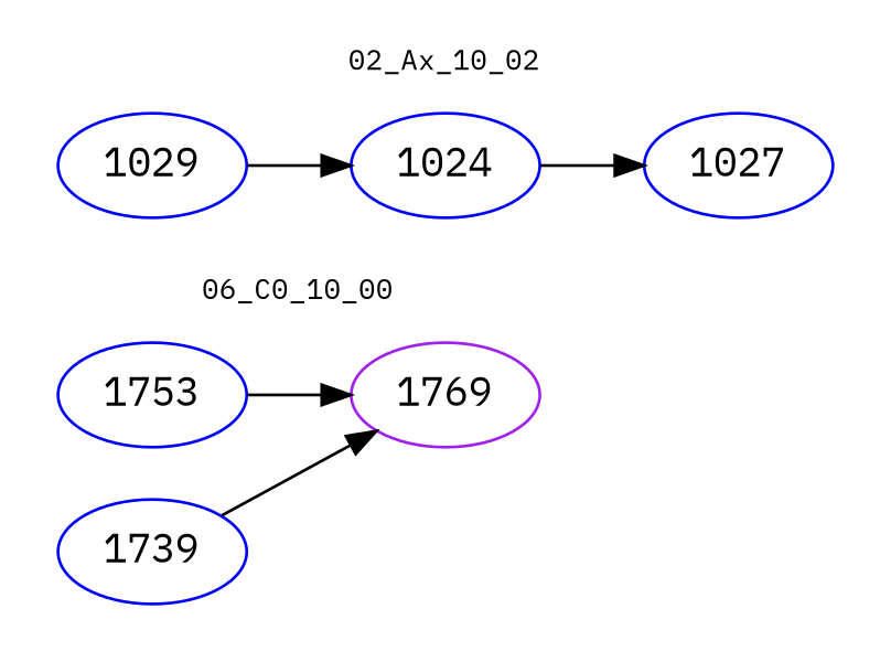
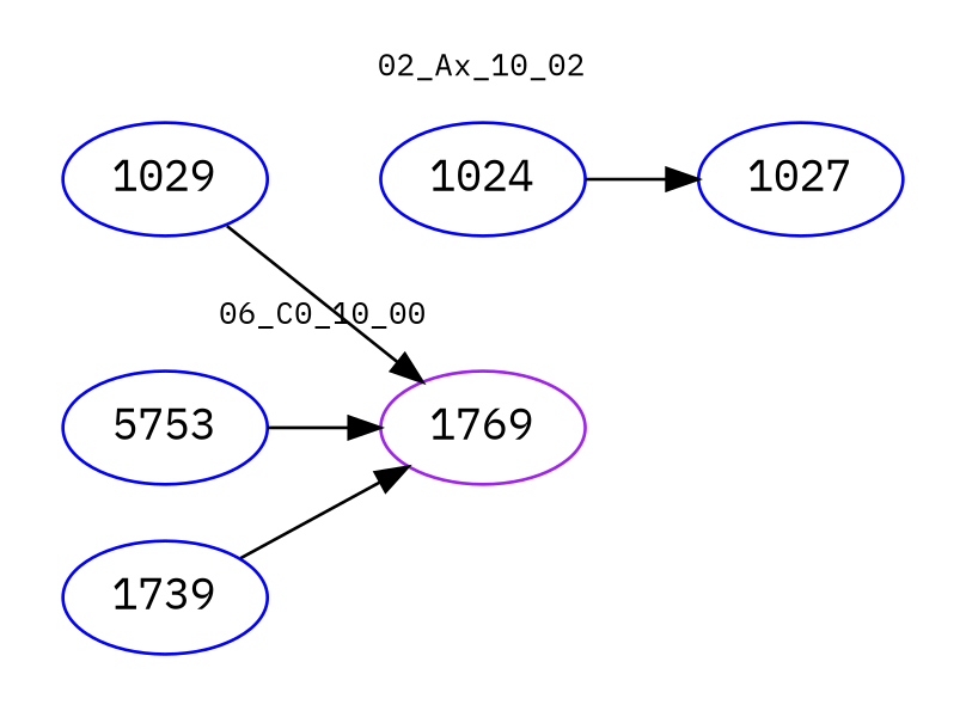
  digraph {
    fontname="IBM Plex Mono"
    rankdir=LR
    node [color=blue fontname="IBM Plex Mono"]
    edge [color=black fontname="IBM Plex Mono"]
    n1 [label=1029]
    n2 [label=1024]
    n3 [label=1027]
-   n4 [label=1753]
+   n4 [label=5753]
    n5 [label=1739]
    n6 [color=purple label=1769]
    subgraph cluster_1 {
      color=white
      fontsize=10
      label="02_Ax_10_02"
      n1
      n2
      n3
    }
    subgraph cluster_2 {
      color=white
      fontsize=10
      label="06_C0_10_00"
      n4
      n5
      n6
    }
-   n1 -> n2
+   n1 -> n6
    n2 -> n3
    n4 -> n6
    n5 -> n6
  }
